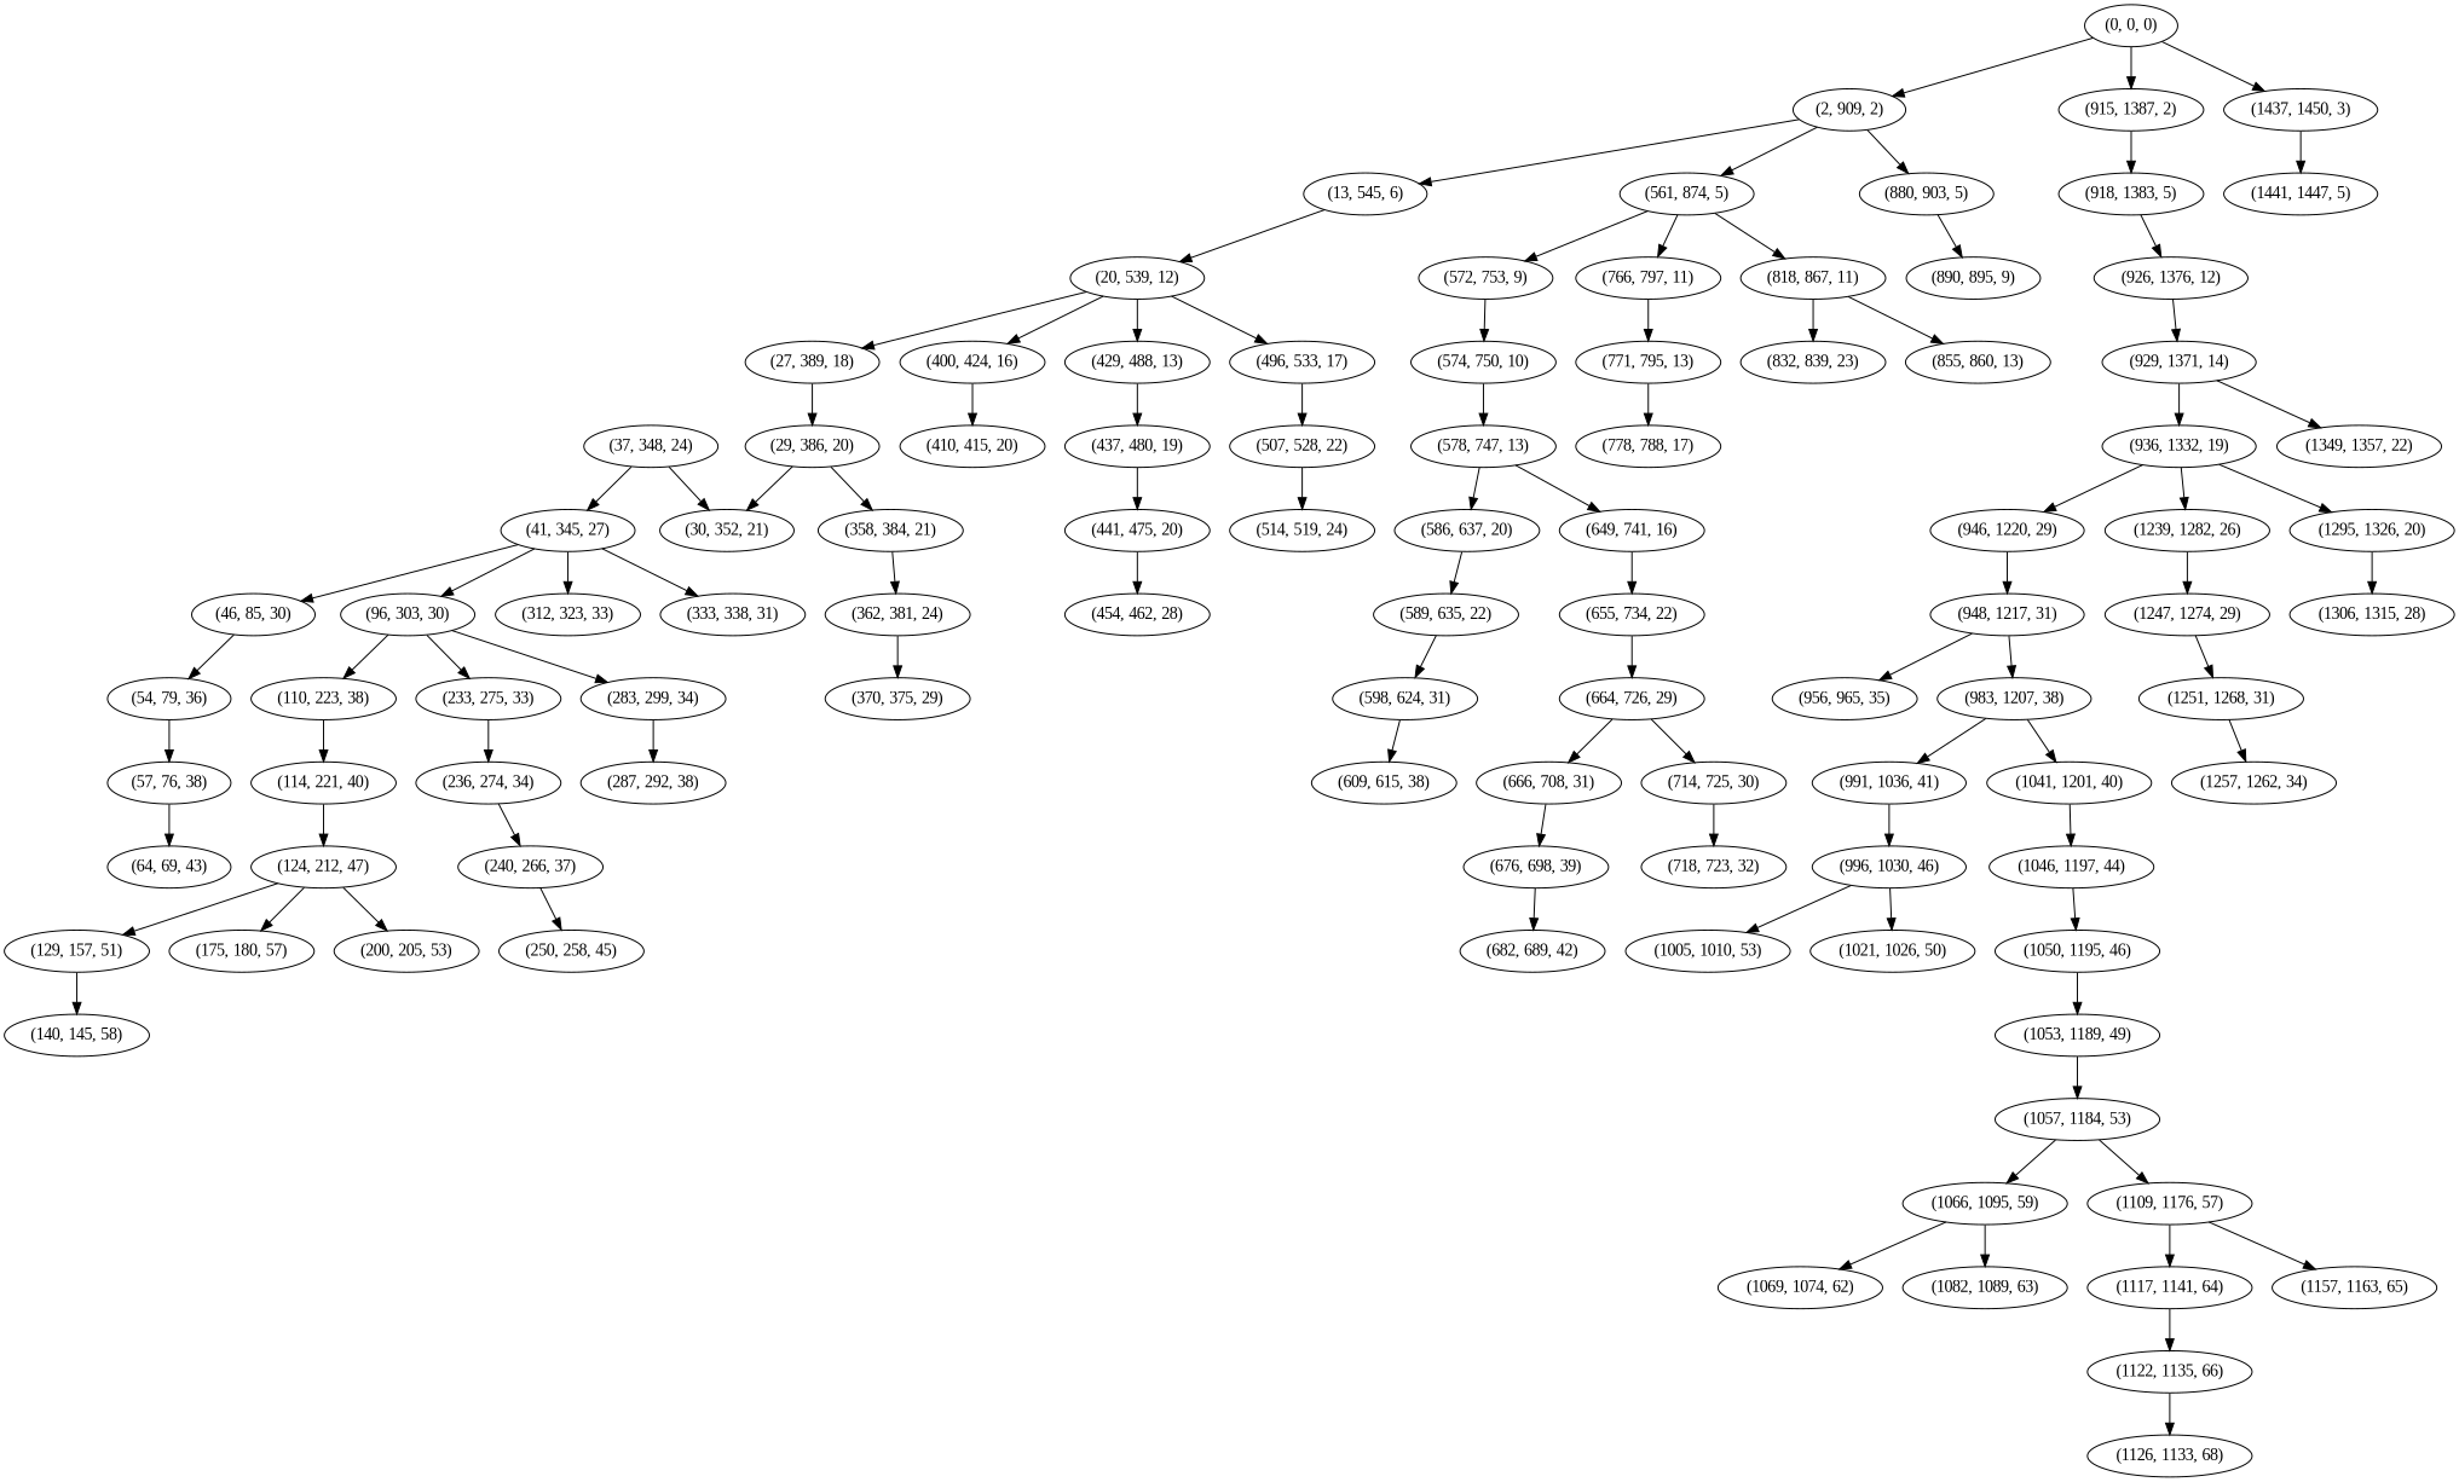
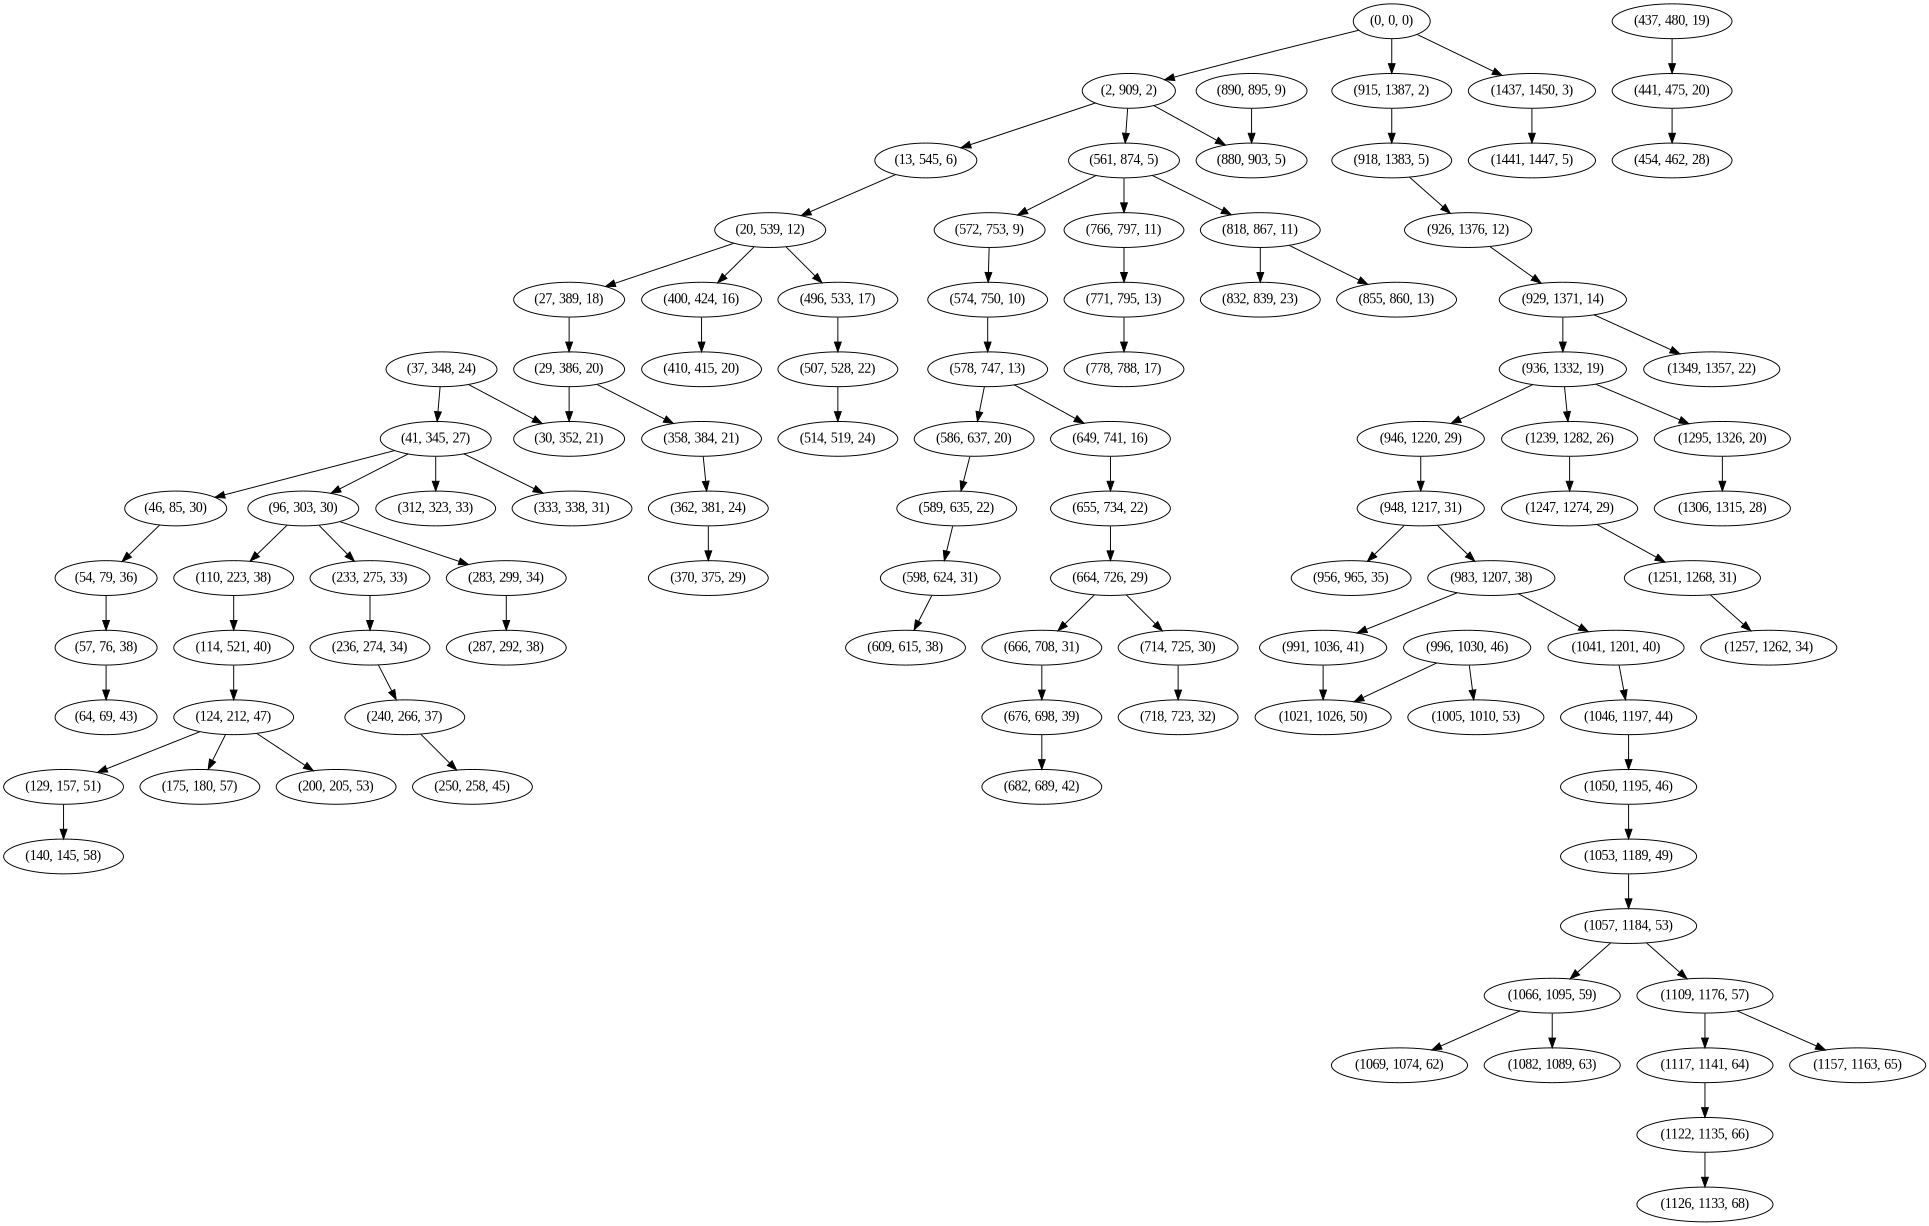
  digraph {
    fontname="Liberation Serif"
    node [fontname="Liberation Serif"]
    edge [fontname="Liberation Serif"]
    "(0, 0, 0)"
    "(2, 909, 2)"
    "(915, 1387, 2)"
    "(1437, 1450, 3)"
    "(13, 545, 6)"
    "(561, 874, 5)"
    "(880, 903, 5)"
    "(918, 1383, 5)"
    "(1441, 1447, 5)"
    "(20, 539, 12)"
    "(572, 753, 9)"
    "(766, 797, 11)"
    "(818, 867, 11)"
    "(890, 895, 9)"
    "(27, 389, 18)"
    "(400, 424, 16)"
-   "(429, 488, 13)"
    "(496, 533, 17)"
    "(29, 386, 20)"
    "(410, 415, 20)"
    "(437, 480, 19)"
    "(507, 528, 22)"
    "(30, 352, 21)"
    "(358, 384, 21)"
    "(362, 381, 24)"
    "(37, 348, 24)"
    "(41, 345, 27)"
    "(46, 85, 30)"
    "(96, 303, 30)"
    "(312, 323, 33)"
    "(333, 338, 31)"
    "(54, 79, 36)"
    "(110, 223, 38)"
    "(233, 275, 33)"
    "(283, 299, 34)"
    "(57, 76, 38)"
    "(64, 69, 43)"
-   "(114, 221, 40)"
+   "(114, 221, 40)" [label="(114, 521, 40)"]
    "(236, 274, 34)"
    "(287, 292, 38)"
    "(124, 212, 47)"
    "(129, 157, 51)"
    "(175, 180, 57)"
    "(200, 205, 53)"
    "(140, 145, 58)"
    "(240, 266, 37)"
    "(250, 258, 45)"
    "(370, 375, 29)"
    "(441, 475, 20)"
    "(454, 462, 28)"
    "(514, 519, 24)"
    "(574, 750, 10)"
    "(771, 795, 13)"
    "(832, 839, 23)"
    "(855, 860, 13)"
    "(578, 747, 13)"
    "(586, 637, 20)"
    "(649, 741, 16)"
    "(589, 635, 22)"
    "(655, 734, 22)"
    "(598, 624, 31)"
    "(609, 615, 38)"
    "(664, 726, 29)"
    "(666, 708, 31)"
    "(714, 725, 30)"
    "(676, 698, 39)"
    "(718, 723, 32)"
    "(682, 689, 42)"
    "(778, 788, 17)"
    "(926, 1376, 12)"
    "(929, 1371, 14)"
    "(936, 1332, 19)"
    "(1349, 1357, 22)"
    "(946, 1220, 29)"
    "(1239, 1282, 26)"
    "(1295, 1326, 20)"
    "(948, 1217, 31)"
    "(1247, 1274, 29)"
    "(1306, 1315, 28)"
    "(956, 965, 35)"
    "(983, 1207, 38)"
    "(991, 1036, 41)"
    "(1041, 1201, 40)"
    "(996, 1030, 46)"
    "(1046, 1197, 44)"
    "(1005, 1010, 53)"
    "(1021, 1026, 50)"
    "(1050, 1195, 46)"
    "(1053, 1189, 49)"
    "(1057, 1184, 53)"
    "(1066, 1095, 59)"
    "(1109, 1176, 57)"
    "(1069, 1074, 62)"
    "(1082, 1089, 63)"
    "(1117, 1141, 64)"
    "(1157, 1163, 65)"
    "(1122, 1135, 66)"
    "(1126, 1133, 68)"
    "(1251, 1268, 31)"
    "(1257, 1262, 34)"
    "(0, 0, 0)" -> "(2, 909, 2)"
    "(0, 0, 0)" -> "(915, 1387, 2)"
    "(0, 0, 0)" -> "(1437, 1450, 3)"
    "(2, 909, 2)" -> "(13, 545, 6)"
    "(2, 909, 2)" -> "(561, 874, 5)"
    "(2, 909, 2)" -> "(880, 903, 5)"
    "(915, 1387, 2)" -> "(918, 1383, 5)"
    "(1437, 1450, 3)" -> "(1441, 1447, 5)"
    "(13, 545, 6)" -> "(20, 539, 12)"
    "(561, 874, 5)" -> "(572, 753, 9)"
    "(561, 874, 5)" -> "(766, 797, 11)"
    "(561, 874, 5)" -> "(818, 867, 11)"
-   "(880, 903, 5)" -> "(890, 895, 9)"
+   "(890, 895, 9)" -> "(880, 903, 5)"
    "(918, 1383, 5)" -> "(926, 1376, 12)"
    "(20, 539, 12)" -> "(27, 389, 18)"
    "(20, 539, 12)" -> "(400, 424, 16)"
-   "(20, 539, 12)" -> "(429, 488, 13)"
    "(20, 539, 12)" -> "(496, 533, 17)"
    "(572, 753, 9)" -> "(574, 750, 10)"
    "(766, 797, 11)" -> "(771, 795, 13)"
    "(818, 867, 11)" -> "(832, 839, 23)"
    "(818, 867, 11)" -> "(855, 860, 13)"
    "(27, 389, 18)" -> "(29, 386, 20)"
    "(400, 424, 16)" -> "(410, 415, 20)"
-   "(429, 488, 13)" -> "(437, 480, 19)"
    "(496, 533, 17)" -> "(507, 528, 22)"
    "(29, 386, 20)" -> "(30, 352, 21)"
    "(29, 386, 20)" -> "(358, 384, 21)"
    "(437, 480, 19)" -> "(441, 475, 20)"
    "(507, 528, 22)" -> "(514, 519, 24)"
    "(358, 384, 21)" -> "(362, 381, 24)"
    "(362, 381, 24)" -> "(370, 375, 29)"
    "(37, 348, 24)" -> "(30, 352, 21)"
    "(37, 348, 24)" -> "(41, 345, 27)"
    "(41, 345, 27)" -> "(46, 85, 30)"
    "(41, 345, 27)" -> "(96, 303, 30)"
    "(41, 345, 27)" -> "(312, 323, 33)"
    "(41, 345, 27)" -> "(333, 338, 31)"
    "(46, 85, 30)" -> "(54, 79, 36)"
    "(96, 303, 30)" -> "(110, 223, 38)"
    "(96, 303, 30)" -> "(233, 275, 33)"
    "(96, 303, 30)" -> "(283, 299, 34)"
    "(54, 79, 36)" -> "(57, 76, 38)"
    "(110, 223, 38)" -> "(114, 221, 40)"
    "(233, 275, 33)" -> "(236, 274, 34)"
    "(283, 299, 34)" -> "(287, 292, 38)"
    "(57, 76, 38)" -> "(64, 69, 43)"
    "(114, 221, 40)" -> "(124, 212, 47)"
    "(236, 274, 34)" -> "(240, 266, 37)"
    "(124, 212, 47)" -> "(129, 157, 51)"
    "(124, 212, 47)" -> "(175, 180, 57)"
    "(124, 212, 47)" -> "(200, 205, 53)"
    "(129, 157, 51)" -> "(140, 145, 58)"
    "(240, 266, 37)" -> "(250, 258, 45)"
    "(441, 475, 20)" -> "(454, 462, 28)"
    "(574, 750, 10)" -> "(578, 747, 13)"
    "(771, 795, 13)" -> "(778, 788, 17)"
    "(578, 747, 13)" -> "(586, 637, 20)"
    "(578, 747, 13)" -> "(649, 741, 16)"
    "(586, 637, 20)" -> "(589, 635, 22)"
    "(649, 741, 16)" -> "(655, 734, 22)"
    "(589, 635, 22)" -> "(598, 624, 31)"
    "(655, 734, 22)" -> "(664, 726, 29)"
    "(598, 624, 31)" -> "(609, 615, 38)"
    "(664, 726, 29)" -> "(666, 708, 31)"
    "(664, 726, 29)" -> "(714, 725, 30)"
    "(666, 708, 31)" -> "(676, 698, 39)"
    "(714, 725, 30)" -> "(718, 723, 32)"
    "(676, 698, 39)" -> "(682, 689, 42)"
    "(926, 1376, 12)" -> "(929, 1371, 14)"
    "(929, 1371, 14)" -> "(936, 1332, 19)"
    "(929, 1371, 14)" -> "(1349, 1357, 22)"
    "(936, 1332, 19)" -> "(946, 1220, 29)"
    "(936, 1332, 19)" -> "(1239, 1282, 26)"
    "(936, 1332, 19)" -> "(1295, 1326, 20)"
    "(946, 1220, 29)" -> "(948, 1217, 31)"
    "(1239, 1282, 26)" -> "(1247, 1274, 29)"
    "(1295, 1326, 20)" -> "(1306, 1315, 28)"
    "(948, 1217, 31)" -> "(956, 965, 35)"
    "(948, 1217, 31)" -> "(983, 1207, 38)"
    "(1247, 1274, 29)" -> "(1251, 1268, 31)"
    "(983, 1207, 38)" -> "(991, 1036, 41)"
    "(983, 1207, 38)" -> "(1041, 1201, 40)"
-   "(991, 1036, 41)" -> "(996, 1030, 46)"
+   "(991, 1036, 41)" -> "(1021, 1026, 50)"
    "(1041, 1201, 40)" -> "(1046, 1197, 44)"
    "(996, 1030, 46)" -> "(1005, 1010, 53)"
    "(996, 1030, 46)" -> "(1021, 1026, 50)"
    "(1046, 1197, 44)" -> "(1050, 1195, 46)"
    "(1050, 1195, 46)" -> "(1053, 1189, 49)"
    "(1053, 1189, 49)" -> "(1057, 1184, 53)"
    "(1057, 1184, 53)" -> "(1066, 1095, 59)"
    "(1057, 1184, 53)" -> "(1109, 1176, 57)"
    "(1066, 1095, 59)" -> "(1069, 1074, 62)"
    "(1066, 1095, 59)" -> "(1082, 1089, 63)"
    "(1109, 1176, 57)" -> "(1117, 1141, 64)"
    "(1109, 1176, 57)" -> "(1157, 1163, 65)"
    "(1117, 1141, 64)" -> "(1122, 1135, 66)"
    "(1122, 1135, 66)" -> "(1126, 1133, 68)"
    "(1251, 1268, 31)" -> "(1257, 1262, 34)"
  }
